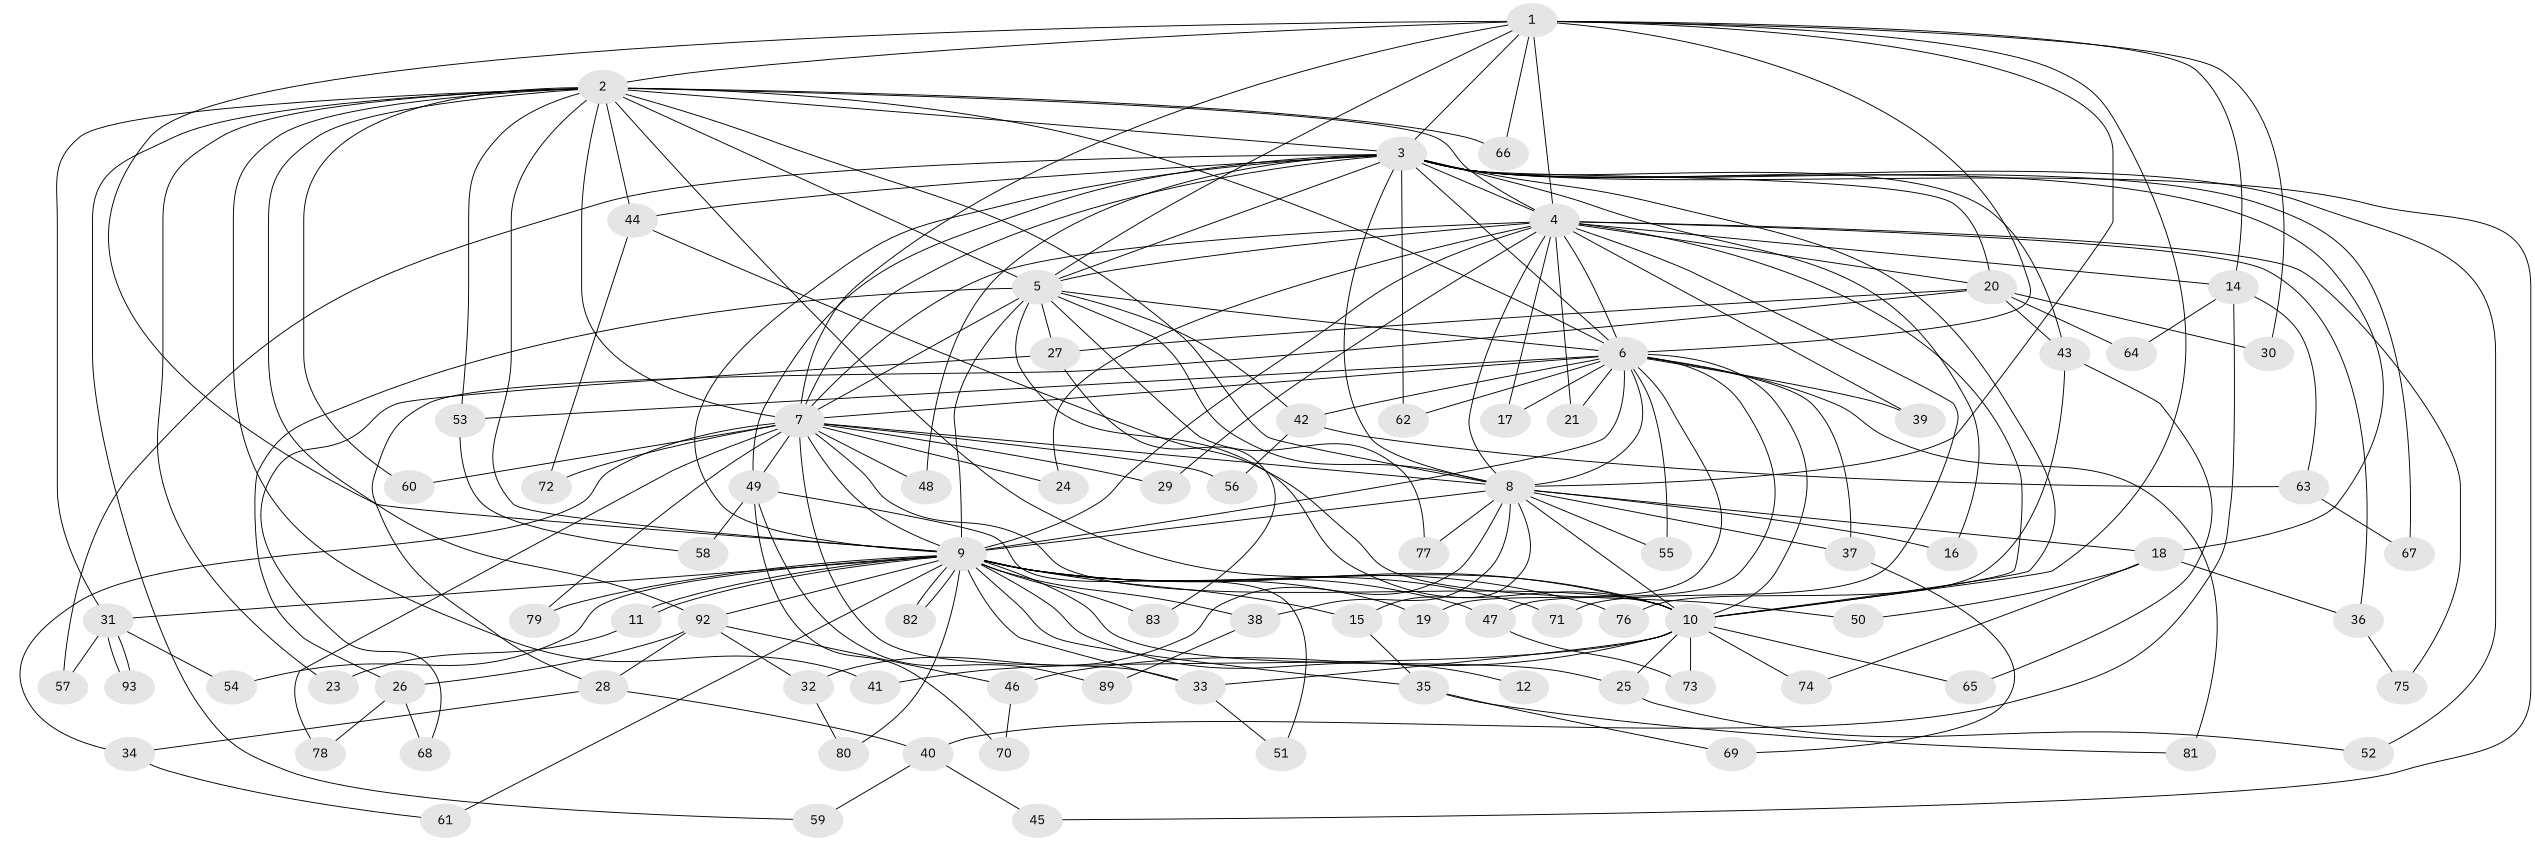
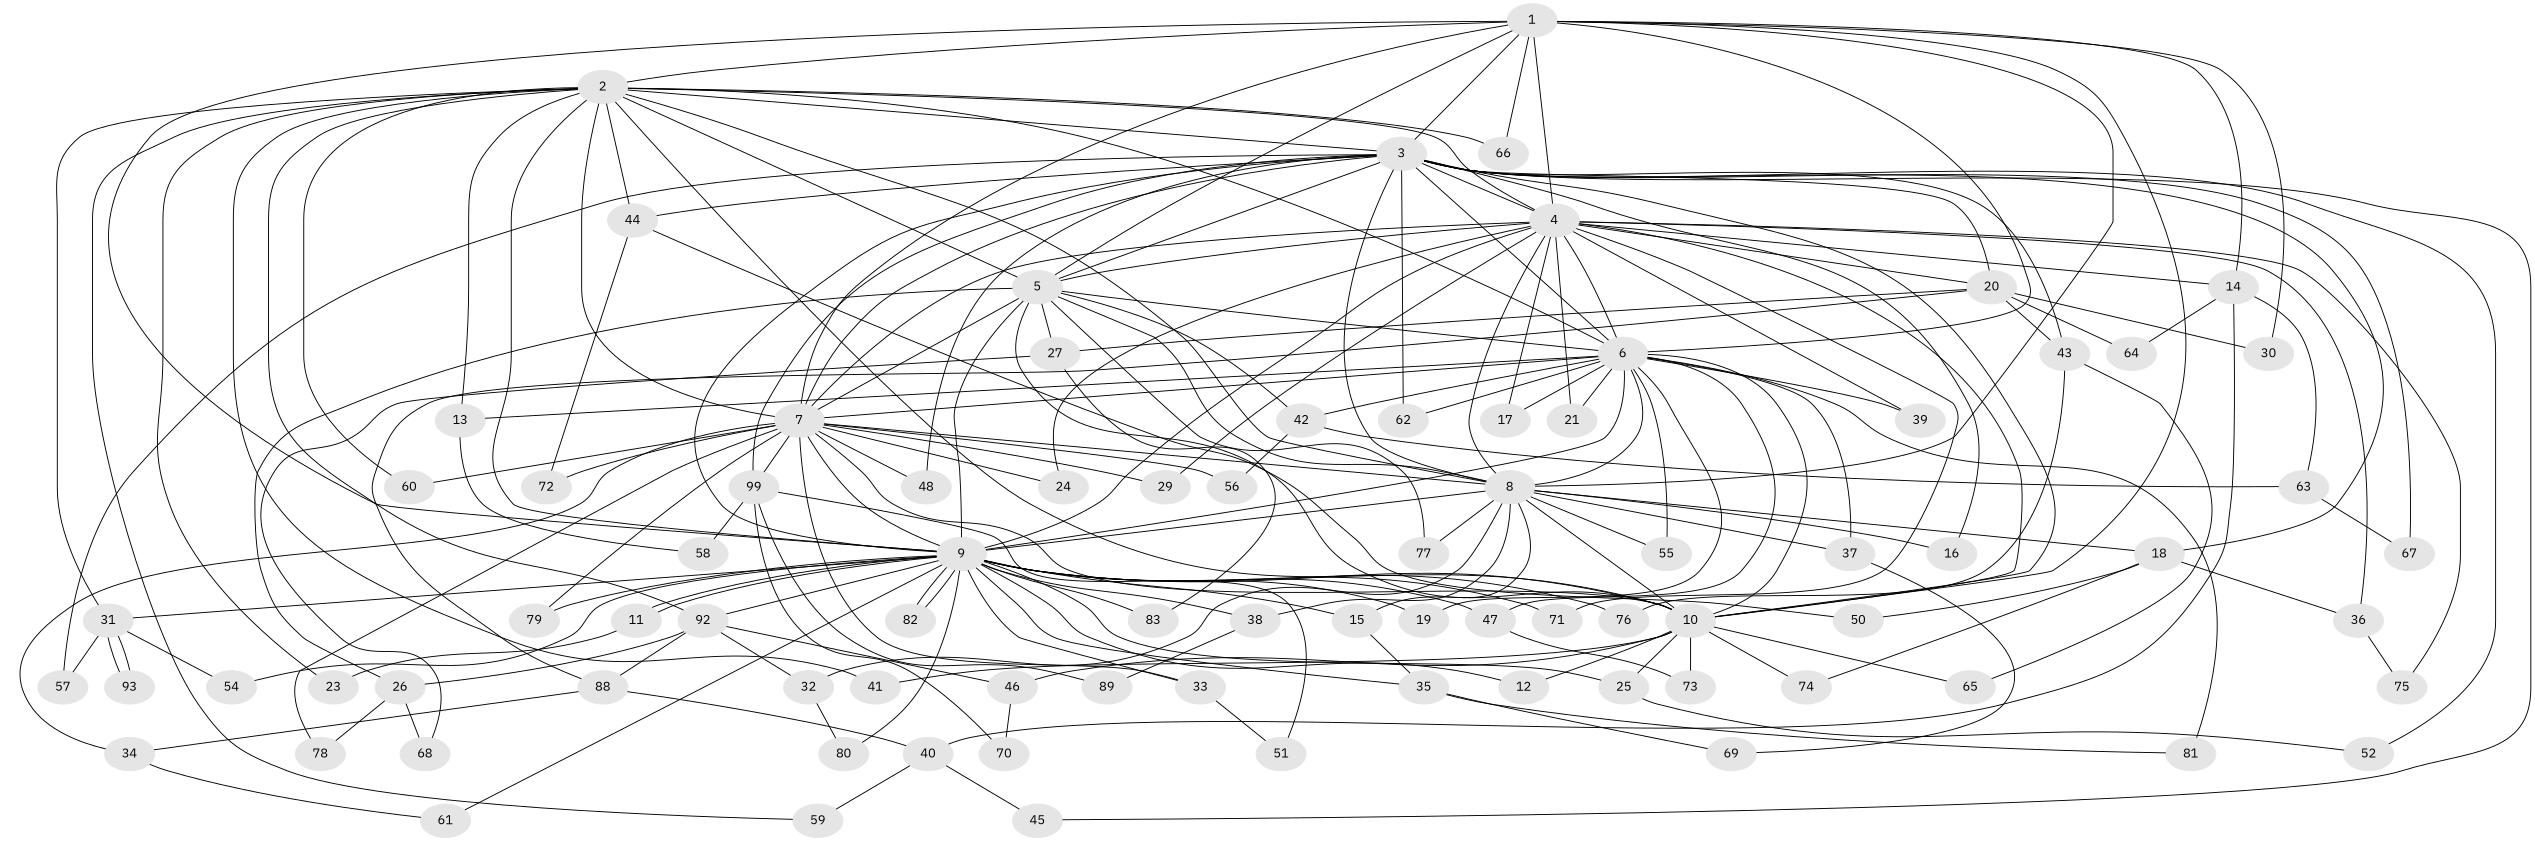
  graph {
    fontname="IBM Plex Sans"
    node [color=gray90 fontname="IBM Plex Sans" style=filled]
    edge [fontname="IBM Plex Sans"]
    1
    2
    3
    4
    5
    6
    7
    8
    9
    10
    14
    30
    66
-   13 [label=53]
+   13
    n15 [label=92]
    23
    31
    41
    44
    59
    60
    16
    18
    20
    43
    45
    48
-   49
+   49 [label=99]
    52
    57
    62
    67
    17
    21
    24
    29
    36
    39
    71
    75
    26
    27
    42
    77
    19
    37
    47
    55
    81
    33
    34
    56
    72
    78
    79
    15
    32
    38
    11
    12
    25
    35
    54
    61
    76
    80
    82
    83
    46
    65
    73
    74
    40
    63
    64
    58
-   28
+   28 [label=88]
    n78 [label=93]
    50
    51
    n81 [label=89]
    70
    68
    69
    1 -- 2
    1 -- 3
    1 -- 4
    1 -- 5
    1 -- 6
    1 -- 7
    1 -- 8
    1 -- 9
    1 -- 10
    1 -- 14
    1 -- 30
    1 -- 66
    2 -- 3
    2 -- 4
    2 -- 5
    2 -- 6
    2 -- 7
    2 -- 8
    2 -- 9
    2 -- 10
    2 -- 66
    2 -- 13
    2 -- n15
    2 -- 23
    2 -- 31
    2 -- 41
    2 -- 44
    2 -- 59
    2 -- 60
    3 -- 4
    3 -- 5
    3 -- 6
    3 -- 7
    3 -- 8
    3 -- 9
    3 -- 10
    3 -- 44
    3 -- 16
    3 -- 18
    3 -- 20
    3 -- 43
    3 -- 45
    3 -- 48
    3 -- 49
    3 -- 52
    3 -- 57
    3 -- 62
    3 -- 67
    4 -- 5
    4 -- 6
    4 -- 7
    4 -- 8
    4 -- 9
    4 -- 10
    4 -- 14
    4 -- 20
    4 -- 17
    4 -- 21
    4 -- 24
    4 -- 29
    4 -- 36
    4 -- 39
    4 -- 71
    4 -- 75
    5 -- 6
    5 -- 7
    5 -- 8
    5 -- 9
    5 -- 10
    5 -- 26
    5 -- 27
    5 -- 42
    5 -- 77
    6 -- 7
    6 -- 8
    6 -- 9
    6 -- 10
    6 -- 13
    6 -- 62
    6 -- 17
    6 -- 21
    6 -- 39
    6 -- 42
    6 -- 19
    6 -- 37
    6 -- 47
    6 -- 55
    6 -- 81
    7 -- 8
    7 -- 9
    7 -- 10
    7 -- 60
    7 -- 48
    7 -- 49
    7 -- 24
    7 -- 29
    7 -- 33
    7 -- 34
    7 -- 56
    7 -- 72
    7 -- 78
    7 -- 79
    8 -- 9
    8 -- 10
    8 -- 16
    8 -- 18
    8 -- 77
    8 -- 37
    8 -- 55
    8 -- 15
    8 -- 32
    8 -- 38
    9 -- 10
    9 -- n15
    9 -- 31
    9 -- 71
    9 -- 19
    9 -- 47
    9 -- 33
    9 -- 79
    9 -- 15
    9 -- 38
    9 -- 11
    9 -- 11
    9 -- 12
    9 -- 25
    9 -- 35
    9 -- 54
    9 -- 61
    9 -- 76
    9 -- 80
    9 -- 82
    9 -- 82
    9 -- 83
    10 -- 41
-   10 -- 33
+   10 -- 12
    10 -- 25
    10 -- 46
    10 -- 65
    10 -- 73
    10 -- 74
    14 -- 40
    14 -- 63
    14 -- 64
    13 -- 58
    n15 -- 26
    n15 -- 32
    n15 -- 46
    n15 -- 28
    31 -- 57
    31 -- 54
    31 -- n78
    31 -- n78
    44 -- 72
    44 -- 50
    18 -- 36
    18 -- 74
    18 -- 50
    20 -- 30
    20 -- 43
    20 -- 27
    20 -- 64
    20 -- 28
    43 -- 76
    43 -- 65
    49 -- 58
    49 -- 51
    49 -- n81
    49 -- 70
    36 -- 75
    26 -- 78
    26 -- 68
    27 -- 83
    27 -- 68
    42 -- 56
    42 -- 63
    37 -- 69
    47 -- 73
    33 -- 51
    34 -- 61
    15 -- 35
    32 -- 80
    38 -- n81
    11 -- 23
    25 -- 52
    35 -- 81
    35 -- 69
    46 -- 70
    40 -- 59
    40 -- 45
    63 -- 67
    28 -- 34
    28 -- 40
  }
